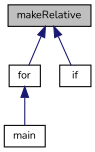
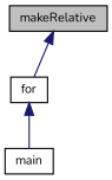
  digraph {
    fontname=Nunito
    rankdir=TB
    node [color=black fillcolor=white fontname=Nunito fontsize=10 shape=record style=filled]
    edge [color=midnightblue dir=back fontname=Nunito fontsize=10 labelfontname=Helvetica labelfontsize=10 style=solid]
    n1 [fillcolor=grey75 fontcolor=black height=0.2 label=makeRelative width=0.4]
    n2 [height=0.2 label=for width=0.4]
-   n3 [height=0.2 label=if width=0.4]
    n4 [height=0.2 label=main width=0.4]
    n1 -> n2
-   n1 -> n3
    n2 -> n4
  }
